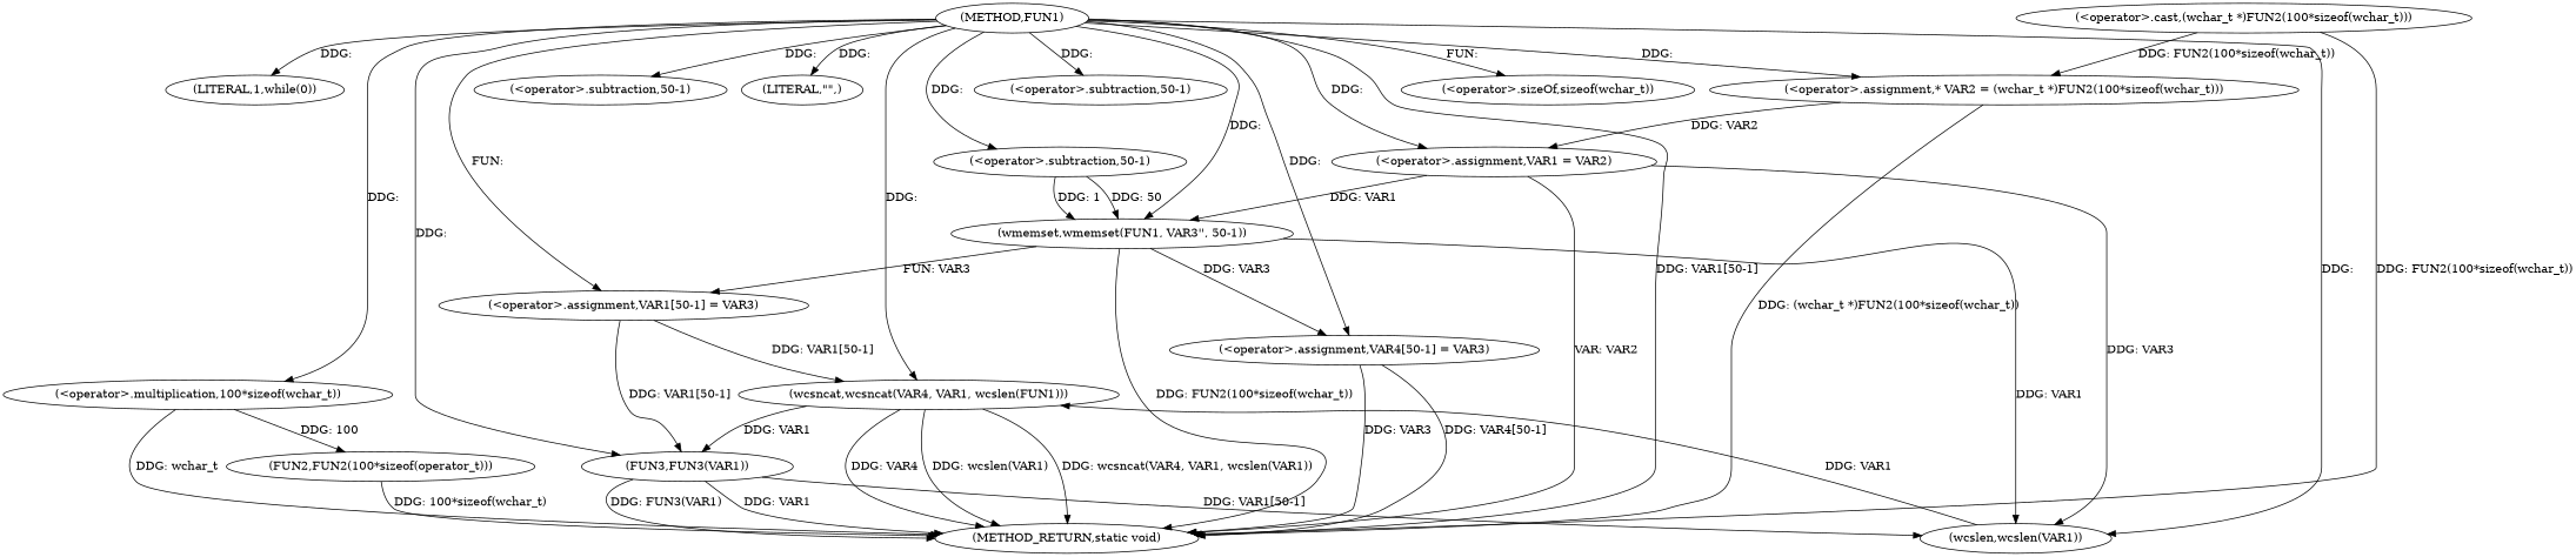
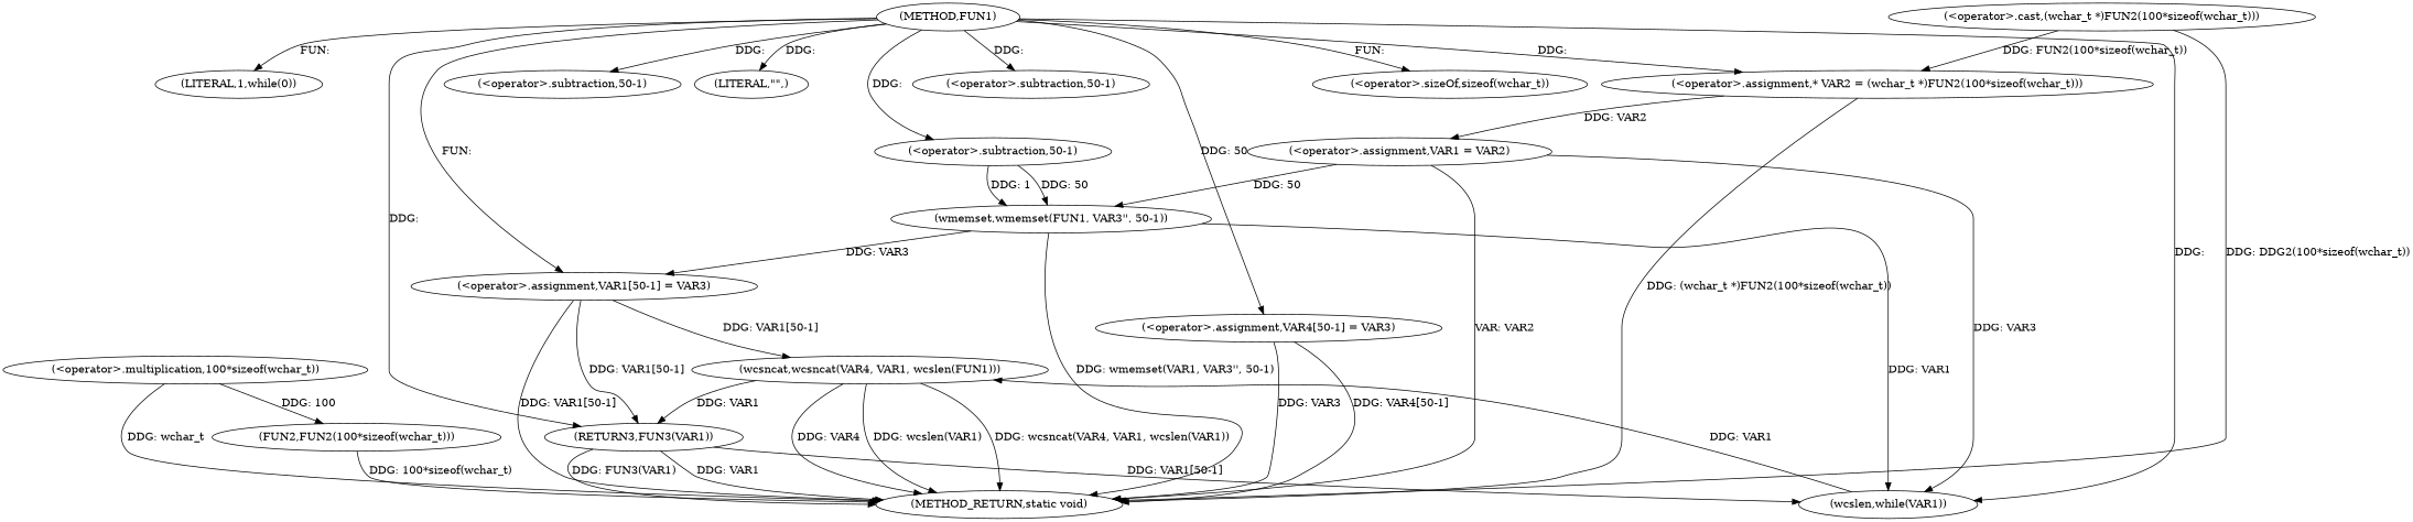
  digraph {
    n1 [label="(METHOD,FUN1)"]
    n2 [label="(<operator>.assignment,* VAR2 = (wchar_t *)FUN2(100*sizeof(wchar_t)))"]
    n3 [label="(<operator>.multiplication,100*sizeof(wchar_t))"]
    n4 [label="(<operator>.sizeOf,sizeof(wchar_t))"]
    n5 [label="(<operator>.assignment,VAR1 = VAR2)"]
    n6 [label="(LITERAL,1,while(0))"]
    n7 [label="(wmemset,wmemset(FUN1, VAR3'', 50-1))"]
    n8 [label="(<operator>.subtraction,50-1)"]
    n9 [label="(<operator>.assignment,VAR1[50-1] = VAR3)"]
    n10 [label="(<operator>.subtraction,50-1)"]
    n11 [label="(LITERAL,\"\",)"]
    n12 [label="(wcsncat,wcsncat(VAR4, VAR1, wcslen(FUN1)))"]
-   n13 [label="(wcslen,wcslen(VAR1))"]
+   n13 [label="(wcslen,while(VAR1))"]
    n14 [label="(<operator>.assignment,VAR4[50-1] = VAR3)"]
    n15 [label="(<operator>.subtraction,50-1)"]
-   n16 [label="(FUN3,FUN3(VAR1))"]
+   n16 [label="(RETURN3,FUN3(VAR1))"]
    n17 [label="(METHOD_RETURN,static void)"]
-   n18 [label="(FUN2,FUN2(100*sizeof(operator_t)))"]
+   n18 [label="(FUN2,FUN2(100*sizeof(wchar_t)))"]
    n19 [label="(<operator>.cast,(wchar_t *)FUN2(100*sizeof(wchar_t)))"]
    n1 -> n2 [label="DDG: "]
-   n1 -> n3 [label="DDG: "]
    n1 -> n4 [label="FUN: "]
-   n1 -> n5 [label="DDG: "]
-   n1 -> n6 [label="DDG: "]
-   n1 -> n7 [label="DDG: "]
+   n1 -> n6 [label="FUN: "]
    n1 -> n8 [label="DDG: "]
    n1 -> n9 [label="FUN: "]
    n1 -> n10 [label="DDG: "]
    n1 -> n11 [label="DDG: "]
-   n1 -> n12 [label="DDG: "]
    n1 -> n13 [label="DDG: "]
-   n1 -> n14 [label="DDG: "]
+   n1 -> n14 [label="DDG: 50"]
    n1 -> n15 [label="DDG: "]
    n1 -> n16 [label="DDG: "]
    n2 -> n5 [label="DDG: VAR2"]
    n2 -> n17 [label="DDG: (wchar_t *)FUN2(100*sizeof(wchar_t))"]
    n3 -> n17 [label="DDG: wchar_t"]
    n3 -> n18 [label="DDG: 100"]
-   n5 -> n7 [label="DDG: VAR1"]
+   n5 -> n7 [label="DDG: 50"]
    n5 -> n13 [label="DDG: VAR3"]
    n5 -> n17 [label="VAR: VAR2"]
-   n7 -> n9 [label="FUN: VAR3"]
+   n7 -> n9 [label="DDG: VAR3"]
    n7 -> n13 [label="DDG: VAR1"]
-   n7 -> n14 [label="DDG: VAR3"]
-   n7 -> n17 [label="DDG: FUN2(100*sizeof(wchar_t))"]
+   n7 -> n17 [label="DDG: wmemset(VAR1, VAR3'', 50-1)"]
    n8 -> n7 [label="DDG: 50"]
    n8 -> n7 [label="DDG: 1"]
    n9 -> n12 [label="DDG: VAR1[50-1]"]
    n9 -> n16 [label="DDG: VAR1[50-1]"]
-   n1 -> n17 [label="DDG: VAR1[50-1]"]
+   n9 -> n17 [label="DDG: VAR1[50-1]"]
    n12 -> n16 [label="DDG: VAR1"]
    n12 -> n17 [label="DDG: wcslen(VAR1)"]
    n12 -> n17 [label="DDG: wcsncat(VAR4, VAR1, wcslen(VAR1))"]
    n12 -> n17 [label="DDG: VAR4"]
    n13 -> n12 [label="DDG: VAR1"]
    n14 -> n17 [label="DDG: VAR4[50-1]"]
    n14 -> n17 [label="DDG: VAR3"]
    n16 -> n13 [label="DDG: VAR1[50-1]"]
    n16 -> n17 [label="DDG: VAR1"]
    n16 -> n17 [label="DDG: FUN3(VAR1)"]
    n18 -> n17 [label="DDG: 100*sizeof(wchar_t)"]
    n19 -> n2 [label="DDG: FUN2(100*sizeof(wchar_t))"]
-   n19 -> n17 [label="DDG: FUN2(100*sizeof(wchar_t))"]
+   n19 -> n17 [label="DDG: DDG2(100*sizeof(wchar_t))"]
  }
